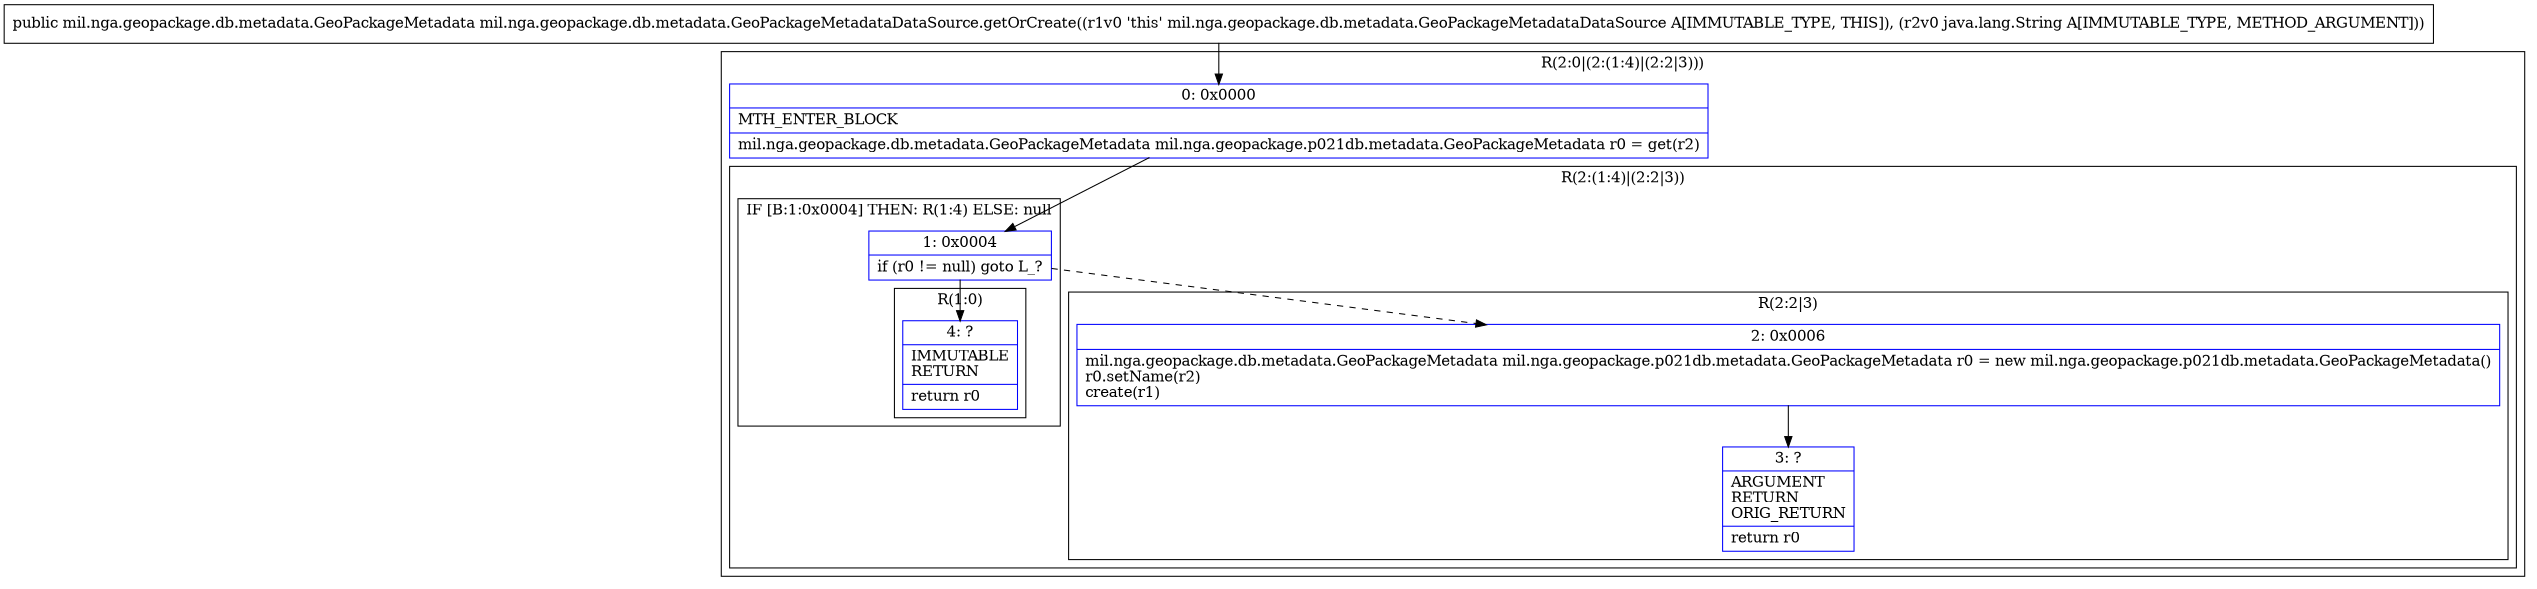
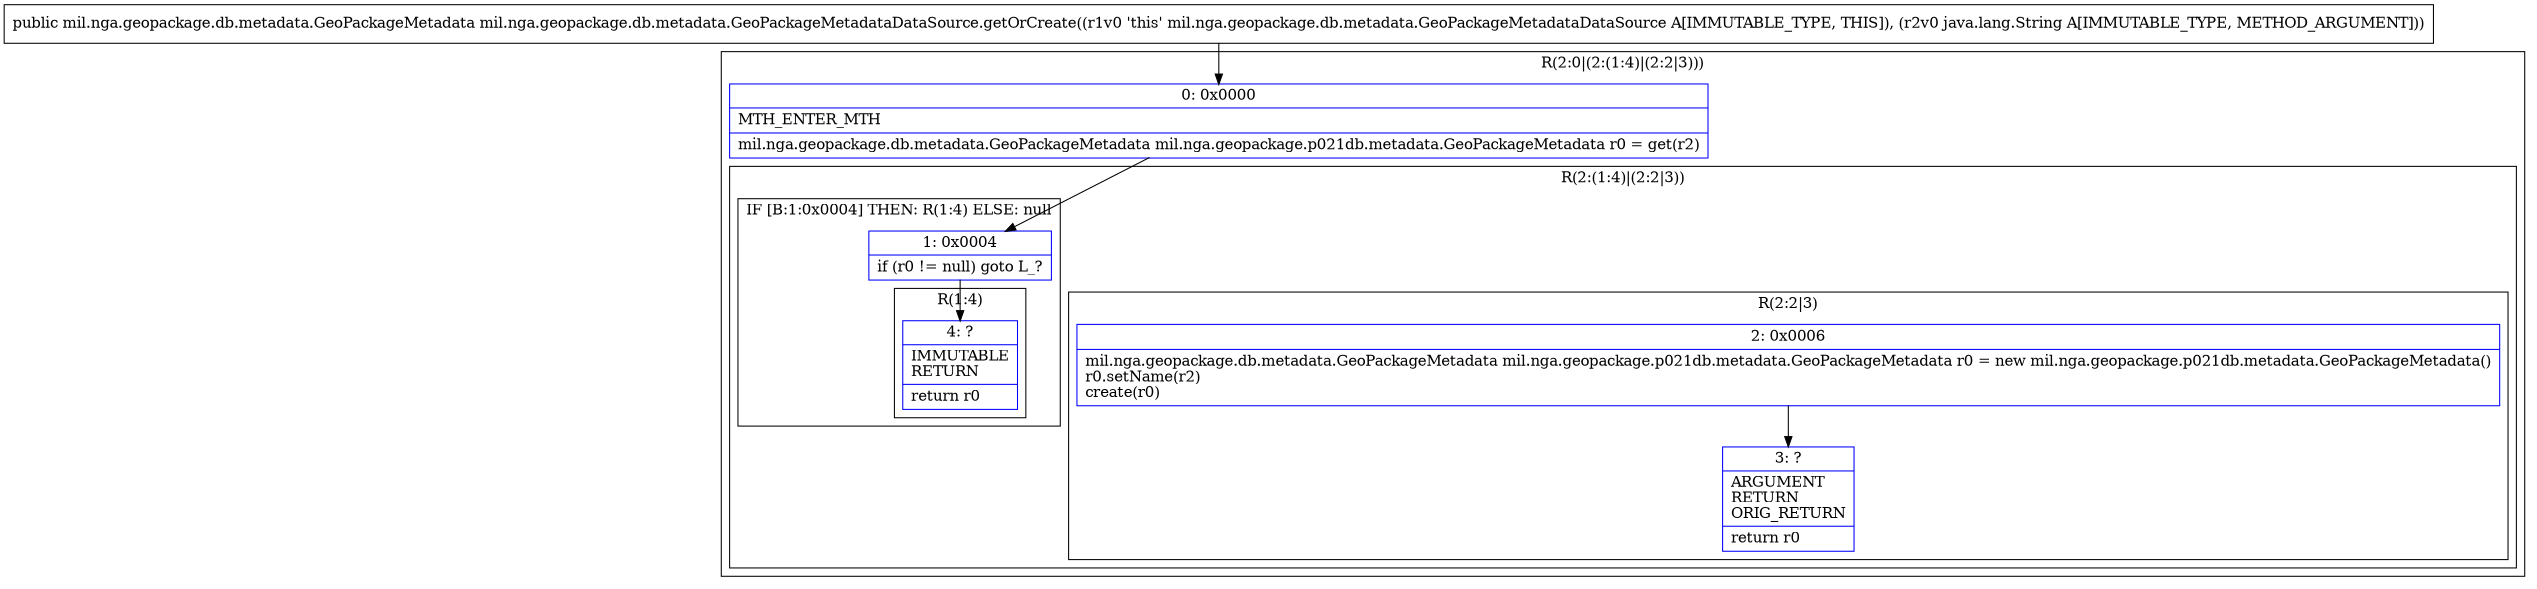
  digraph {
    node [color=blue shape=record]
    n1 [label="{4\:\ ?|IMMUTABLE\lRETURN\l|return r0\l}"]
    n2 [label="{1\:\ 0x0004|if (r0 != null) goto L_?\l}"]
-   n3 [label="{2\:\ 0x0006|mil.nga.geopackage.db.metadata.GeoPackageMetadata mil.nga.geopackage.p021db.metadata.GeoPackageMetadata r0 = new mil.nga.geopackage.p021db.metadata.GeoPackageMetadata()\lr0.setName(r2)\lcreate(r1)\l}"]
+   n3 [label="{2\:\ 0x0006|mil.nga.geopackage.db.metadata.GeoPackageMetadata mil.nga.geopackage.p021db.metadata.GeoPackageMetadata r0 = new mil.nga.geopackage.p021db.metadata.GeoPackageMetadata()\lr0.setName(r2)\lcreate(r0)\l}"]
    n4 [label="{3\:\ ?|ARGUMENT\lRETURN\lORIG_RETURN\l|return r0\l}"]
-   n5 [label="{0\:\ 0x0000|MTH_ENTER_BLOCK\l|mil.nga.geopackage.db.metadata.GeoPackageMetadata mil.nga.geopackage.p021db.metadata.GeoPackageMetadata r0 = get(r2)\l}"]
+   n5 [label="{0\:\ 0x0000|MTH_ENTER_MTH\l|mil.nga.geopackage.db.metadata.GeoPackageMetadata mil.nga.geopackage.p021db.metadata.GeoPackageMetadata r0 = get(r2)\l}"]
    n6 [label="{public mil.nga.geopackage.db.metadata.GeoPackageMetadata mil.nga.geopackage.db.metadata.GeoPackageMetadataDataSource.getOrCreate((r1v0 'this' mil.nga.geopackage.db.metadata.GeoPackageMetadataDataSource A[IMMUTABLE_TYPE, THIS]), (r2v0 java.lang.String A[IMMUTABLE_TYPE, METHOD_ARGUMENT])) }" color=""]
    subgraph cluster_1 {
      label="R(2:0|(2:(1:4)|(2:2|3)))"
      n5
      subgraph cluster_2 {
        label="R(2:(1:4)|(2:2|3))"
        subgraph cluster_3 {
          label="IF [B:1:0x0004] THEN: R(1:4) ELSE: null"
          n2
          subgraph cluster_4 {
-           label="R(1:0)"
+           label="R(1:4)"
            n1
          }
        }
        subgraph cluster_5 {
          label="R(2:2|3)"
          n3
          n4
        }
      }
    }
    n2 -> n1
-   n2 -> n3 [style=dashed]
    n3 -> n4
    n5 -> n2
    n6 -> n5
  }
